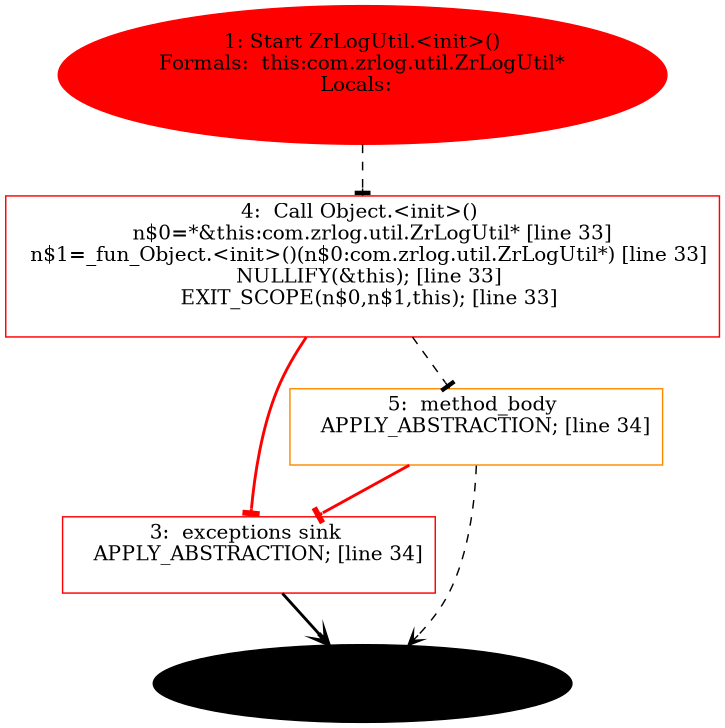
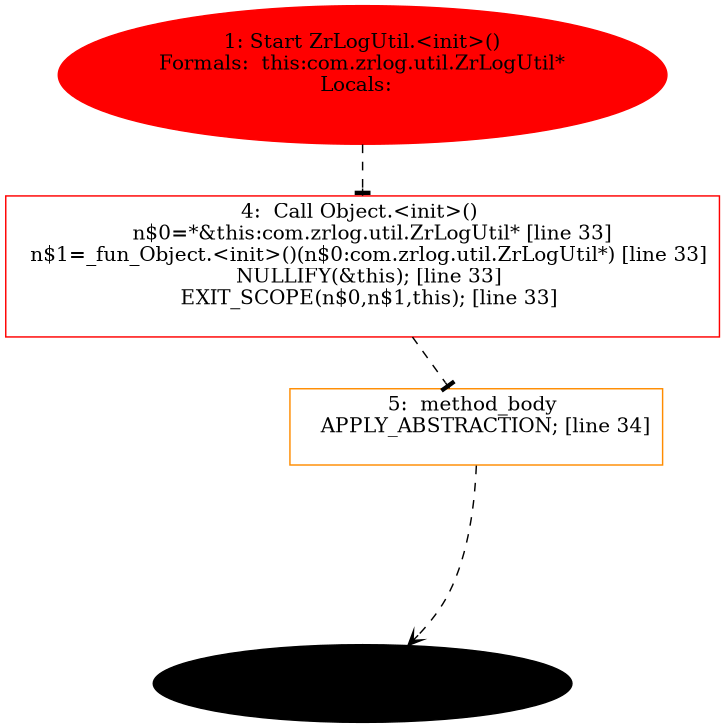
  digraph {
    node [color=red shape=box]
    edge [style=dashed arrowhead=tee]
    n1 [label="1: Start ZrLogUtil.<init>()\nFormals:  this:com.zrlog.util.ZrLogUtil*\nLocals:  \n  " style=filled shape=""]
    n2 [label="4:  Call Object.<init>() \n   n$0=*&this:com.zrlog.util.ZrLogUtil* [line 33]\n  n$1=_fun_Object.<init>()(n$0:com.zrlog.util.ZrLogUtil*) [line 33]\n  NULLIFY(&this); [line 33]\n  EXIT_SCOPE(n$0,n$1,this); [line 33]\n "]
-   n3 [label="3:  exceptions sink \n   APPLY_ABSTRACTION; [line 34]\n "]
    n4 [label="5:  method_body \n   APPLY_ABSTRACTION; [line 34]\n " color=darkorange]
    n5 [color=black label="2: Exit ZrLogUtil.<init>() \n  " style=filled shape=""]
    n1 -> n2
-   n2 -> n3 [color=red style=bold]
    n2 -> n4
-   n3 -> n5 [style=bold arrowhead=vee]
-   n4 -> n3 [color=red style=bold]
    n4 -> n5 [arrowhead=vee]
  }
